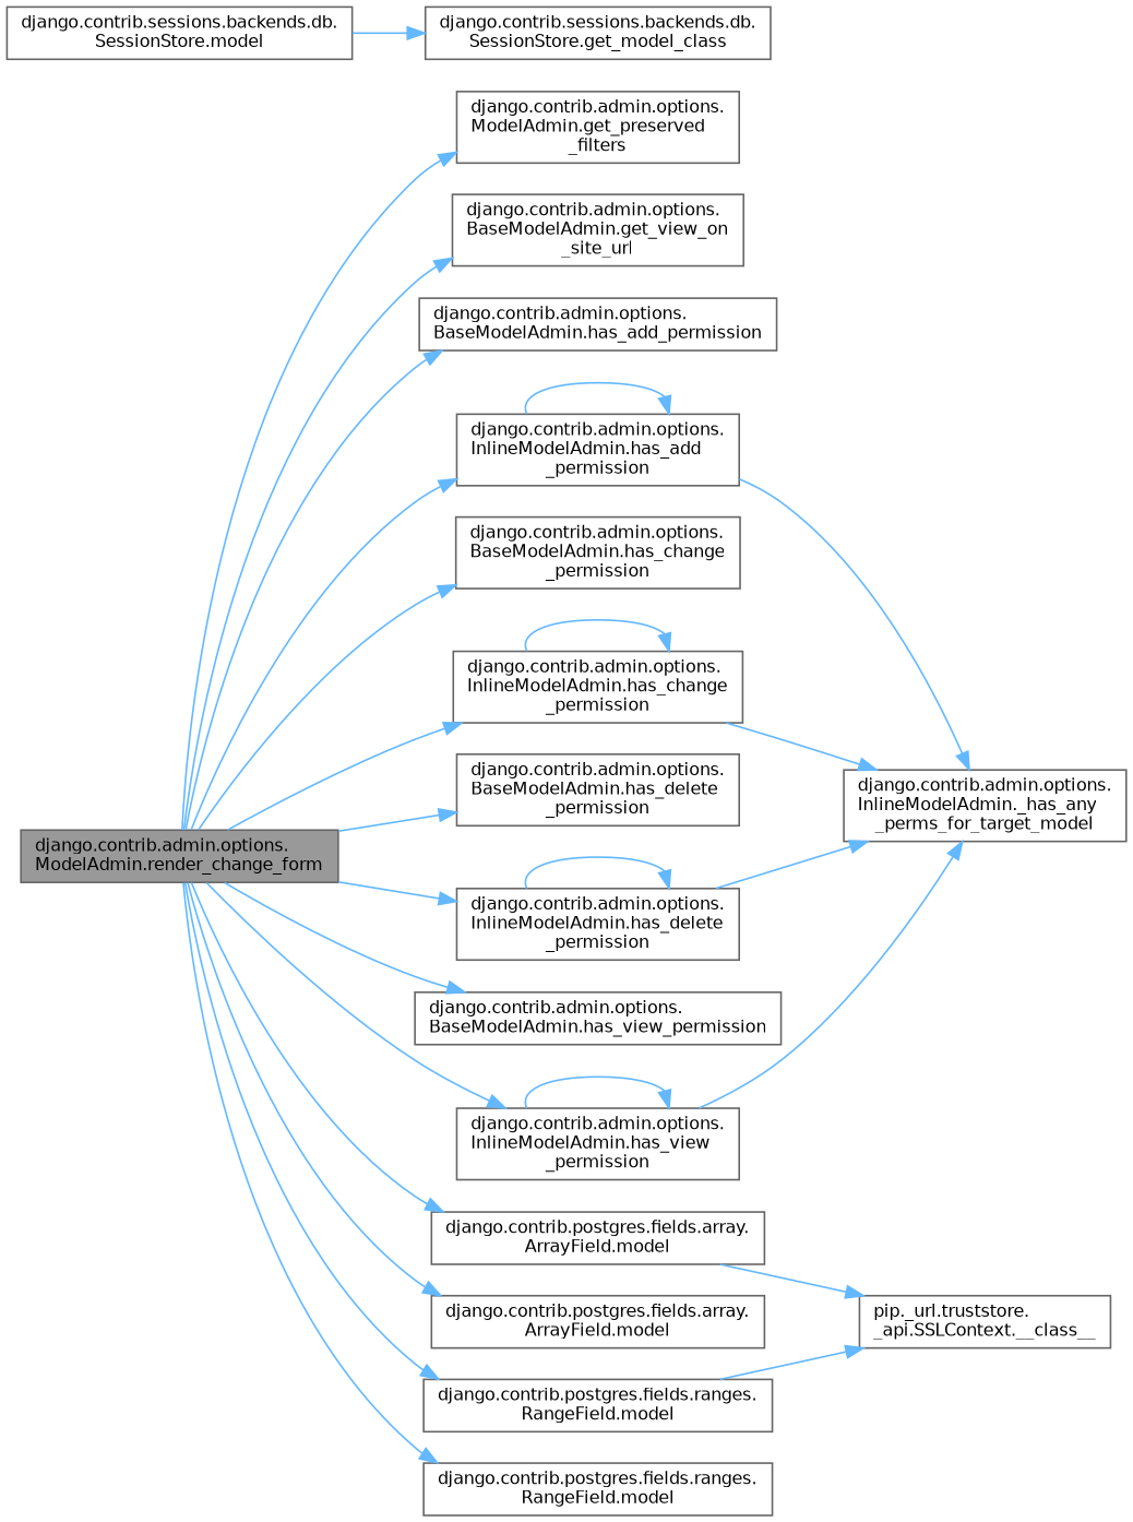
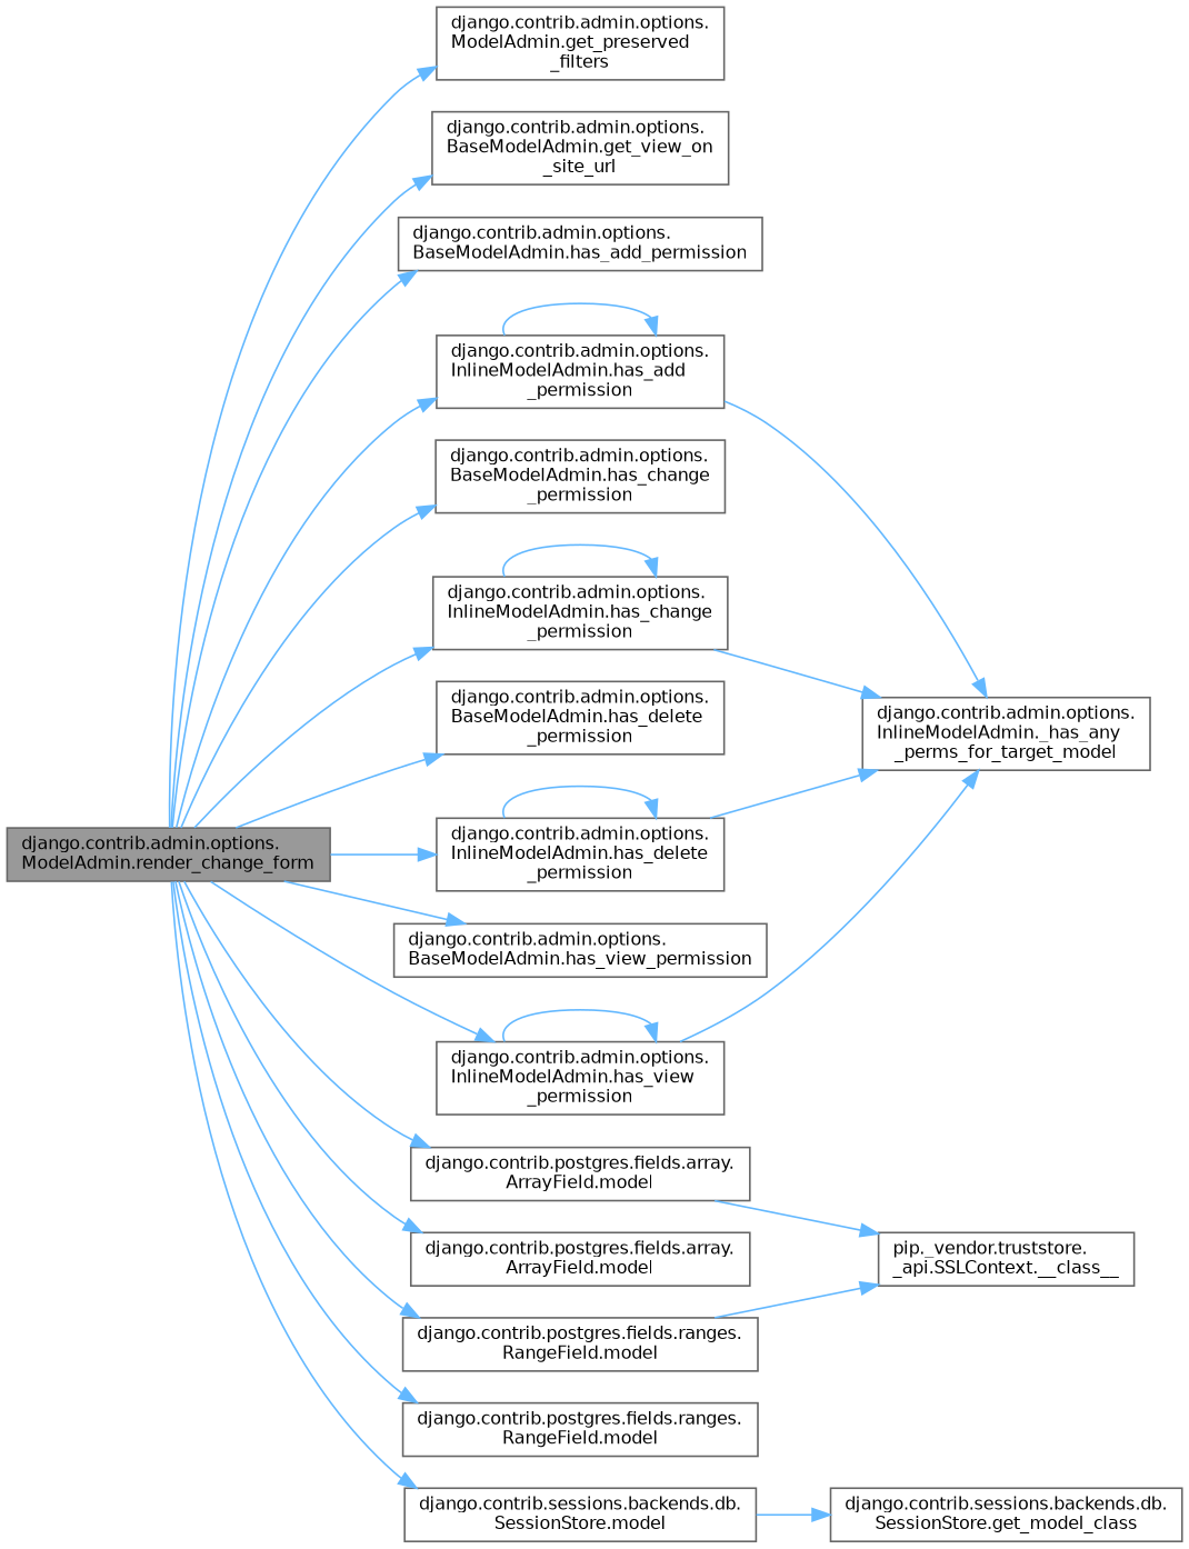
  digraph {
    rankdir=LR
    node [color=grey40 fillcolor=white fontname=Helvetica fontsize=10 shape=box style=filled]
    edge [color=steelblue1 fontname=Helvetica fontsize=10 labelfontname=Helvetica labelfontsize=10 style=solid]
    n1 [color=gray40 fillcolor=grey60 fontcolor=black height=0.2 label="django.contrib.admin.options.\lModelAdmin.render_change_form" width=0.4]
    n2 [height=0.2 label="django.contrib.admin.options.\lModelAdmin.get_preserved\l_filters" width=0.4]
    n3 [height=0.2 label="django.contrib.admin.options.\lBaseModelAdmin.get_view_on\l_site_url" width=0.4]
    n4 [height=0.2 label="django.contrib.admin.options.\lBaseModelAdmin.has_add_permission" width=0.4]
    n5 [height=0.2 label="django.contrib.admin.options.\lInlineModelAdmin.has_add\l_permission" width=0.4]
    n6 [height=0.2 label="django.contrib.admin.options.\lBaseModelAdmin.has_change\l_permission" width=0.4]
    n7 [height=0.2 label="django.contrib.admin.options.\lInlineModelAdmin.has_change\l_permission" width=0.4]
    n8 [height=0.2 label="django.contrib.admin.options.\lBaseModelAdmin.has_delete\l_permission" width=0.4]
    n9 [height=0.2 label="django.contrib.admin.options.\lInlineModelAdmin.has_delete\l_permission" width=0.4]
    n10 [height=0.2 label="django.contrib.admin.options.\lBaseModelAdmin.has_view_permission" width=0.4]
    n11 [height=0.2 label="django.contrib.admin.options.\lInlineModelAdmin.has_view\l_permission" width=0.4]
    n12 [height=0.2 label="django.contrib.postgres.fields.array.\lArrayField.model" width=0.4]
    n13 [height=0.2 label="django.contrib.postgres.fields.array.\lArrayField.model" width=0.4]
    n14 [height=0.2 label="django.contrib.postgres.fields.ranges.\lRangeField.model" width=0.4]
    n15 [height=0.2 label="django.contrib.postgres.fields.ranges.\lRangeField.model" width=0.4]
    n16 [height=0.2 label="django.contrib.sessions.backends.db.\lSessionStore.model" width=0.4]
    n17 [height=0.2 label="django.contrib.admin.options.\lInlineModelAdmin._has_any\l_perms_for_target_model" width=0.4]
-   n18 [height=0.2 label="pip._url.truststore.\l_api.SSLContext.__class__" width=0.4]
+   n18 [height=0.2 label="pip._vendor.truststore.\l_api.SSLContext.__class__" width=0.4]
    n19 [height=0.2 label="django.contrib.sessions.backends.db.\lSessionStore.get_model_class" width=0.4]
    n1 -> n2
    n1 -> n3
    n1 -> n4
    n1 -> n5
    n1 -> n6
    n1 -> n7
    n1 -> n8
    n1 -> n9
    n1 -> n10
    n1 -> n11
    n1 -> n12
    n1 -> n13
    n1 -> n14
    n1 -> n15
+   n1 -> n16
    n5 -> n5
    n5 -> n17
    n7 -> n7
    n7 -> n17
    n9 -> n9
    n9 -> n17
    n11 -> n11
    n11 -> n17
    n12 -> n18
    n14 -> n18
    n16 -> n19
  }
